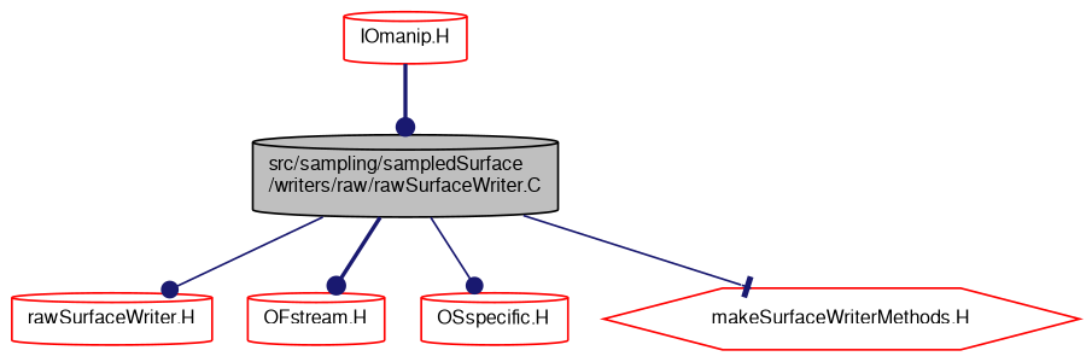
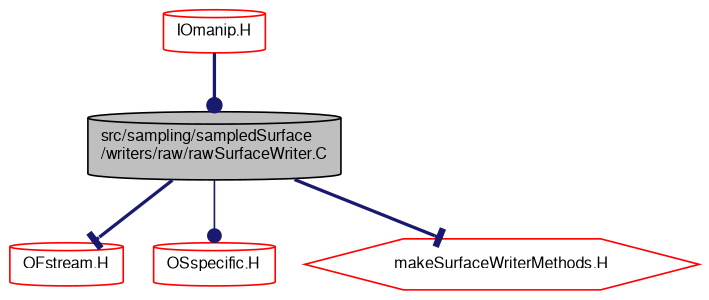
  digraph {
    node [color=red fontname=FreeSans fontsize=10 shape=cylinder]
    edge [arrowhead=dot color=midnightblue fontname=FreeSans fontsize=10 labelfontname=FreeSans labelfontsize=10 style=bold]
    n1 [color=black fillcolor=grey75 fontcolor=black height=0.2 label="src/sampling/sampledSurface\l/writers/raw/rawSurfaceWriter.C" style=filled width=0.4]
-   n2 [height=0.2 label="rawSurfaceWriter.H" width=0.4]
    n3 [height=0.2 label="OFstream.H" width=0.4]
    n4 [height=0.2 label="OSspecific.H" width=0.4]
    n5 [height=0.2 label="makeSurfaceWriterMethods.H" shape=hexagon width=0.4]
    n6 [height=0.2 label="IOmanip.H" width=0.4]
-   n1 -> n2 [style=solid]
-   n1 -> n3
+   n1 -> n3 [arrowhead=tee]
    n1 -> n4 [style=solid]
-   n1 -> n5 [arrowhead=tee style=solid]
+   n1 -> n5 [arrowhead=tee]
    n6 -> n1
  }
